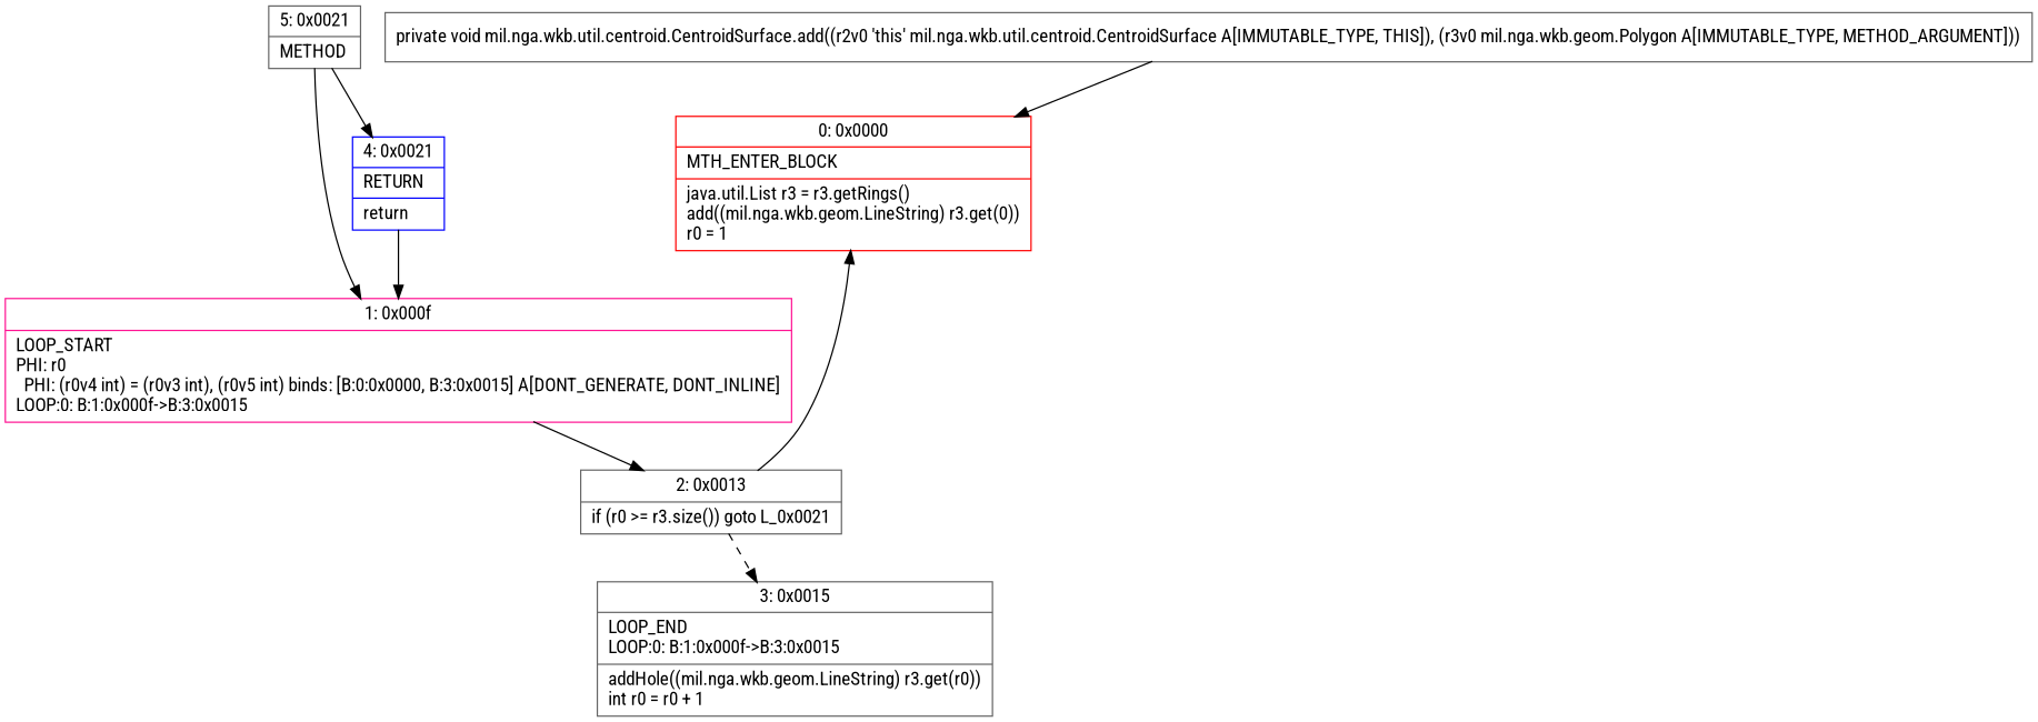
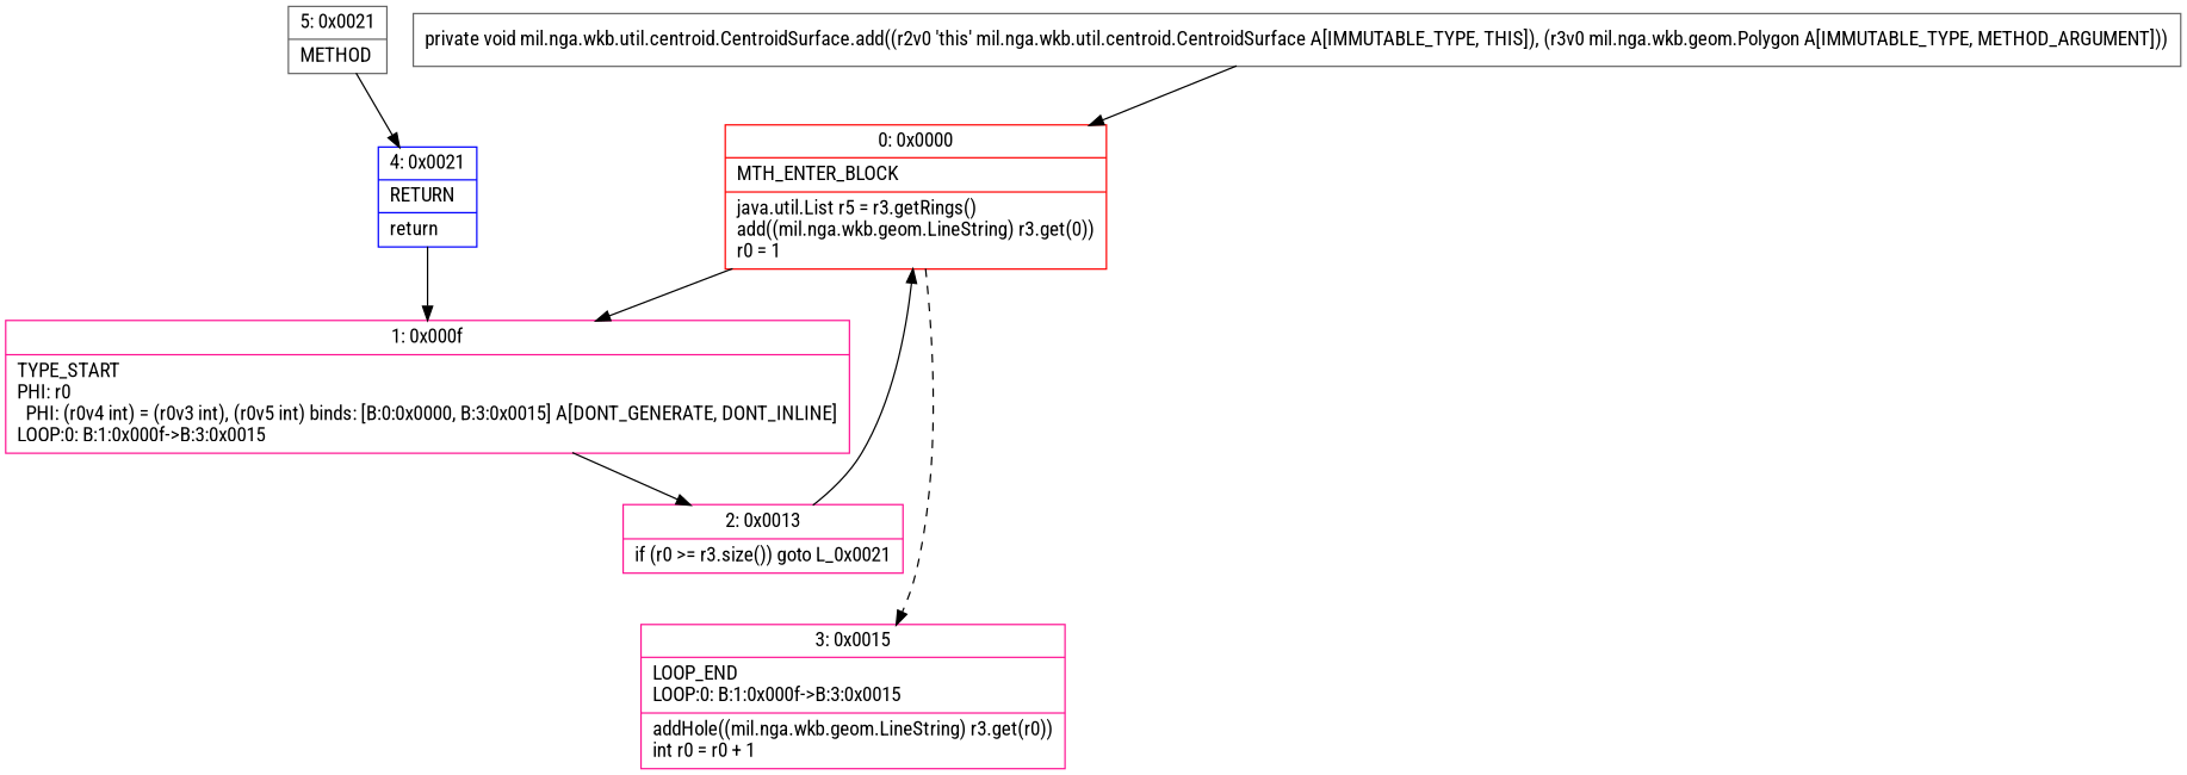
  digraph {
    fontname="Roboto Condensed"
    node [color=gray40 fontname="Roboto Condensed" shape=record]
    edge [fontname="Roboto Condensed"]
-   n1 [color=red label="{0\:\ 0x0000|MTH_ENTER_BLOCK\l|java.util.List r3 = r3.getRings()\ladd((mil.nga.wkb.geom.LineString) r3.get(0))\lr0 = 1\l}"]
-   n2 [color=deeppink label="{1\:\ 0x000f|LOOP_START\lPHI: r0 \l  PHI: (r0v4 int) = (r0v3 int), (r0v5 int) binds: [B:0:0x0000, B:3:0x0015] A[DONT_GENERATE, DONT_INLINE]\lLOOP:0: B:1:0x000f\-\>B:3:0x0015\l}"]
-   n3 [label="{2\:\ 0x0013|if (r0 \>= r3.size()) goto L_0x0021\l}"]
-   n4 [label="{3\:\ 0x0015|LOOP_END\lLOOP:0: B:1:0x000f\-\>B:3:0x0015\l|addHole((mil.nga.wkb.geom.LineString) r3.get(r0))\lint r0 = r0 + 1\l}"]
+   n1 [color=red label="{0\:\ 0x0000|MTH_ENTER_BLOCK\l|java.util.List r5 = r3.getRings()\ladd((mil.nga.wkb.geom.LineString) r3.get(0))\lr0 = 1\l}"]
+   n2 [color=deeppink label="{1\:\ 0x000f|TYPE_START\lPHI: r0 \l  PHI: (r0v4 int) = (r0v3 int), (r0v5 int) binds: [B:0:0x0000, B:3:0x0015] A[DONT_GENERATE, DONT_INLINE]\lLOOP:0: B:1:0x000f\-\>B:3:0x0015\l}"]
+   n3 [color=deeppink label="{2\:\ 0x0013|if (r0 \>= r3.size()) goto L_0x0021\l}"]
+   n4 [color=deeppink label="{3\:\ 0x0015|LOOP_END\lLOOP:0: B:1:0x000f\-\>B:3:0x0015\l|addHole((mil.nga.wkb.geom.LineString) r3.get(r0))\lint r0 = r0 + 1\l}"]
    n5 [label="{5\:\ 0x0021|METHOD\l}"]
    n6 [color=blue label="{4\:\ 0x0021|RETURN\l|return\l}"]
    n7 [label="{private void mil.nga.wkb.util.centroid.CentroidSurface.add((r2v0 'this' mil.nga.wkb.util.centroid.CentroidSurface A[IMMUTABLE_TYPE, THIS]), (r3v0 mil.nga.wkb.geom.Polygon A[IMMUTABLE_TYPE, METHOD_ARGUMENT])) }"]
-   n5 -> n2
+   n1 -> n2
    n2 -> n3
    n3 -> n1
-   n3 -> n4 [style=dashed]
+   n1 -> n4 [style=dashed]
    n5 -> n6
    n6 -> n2
    n7 -> n1
  }
